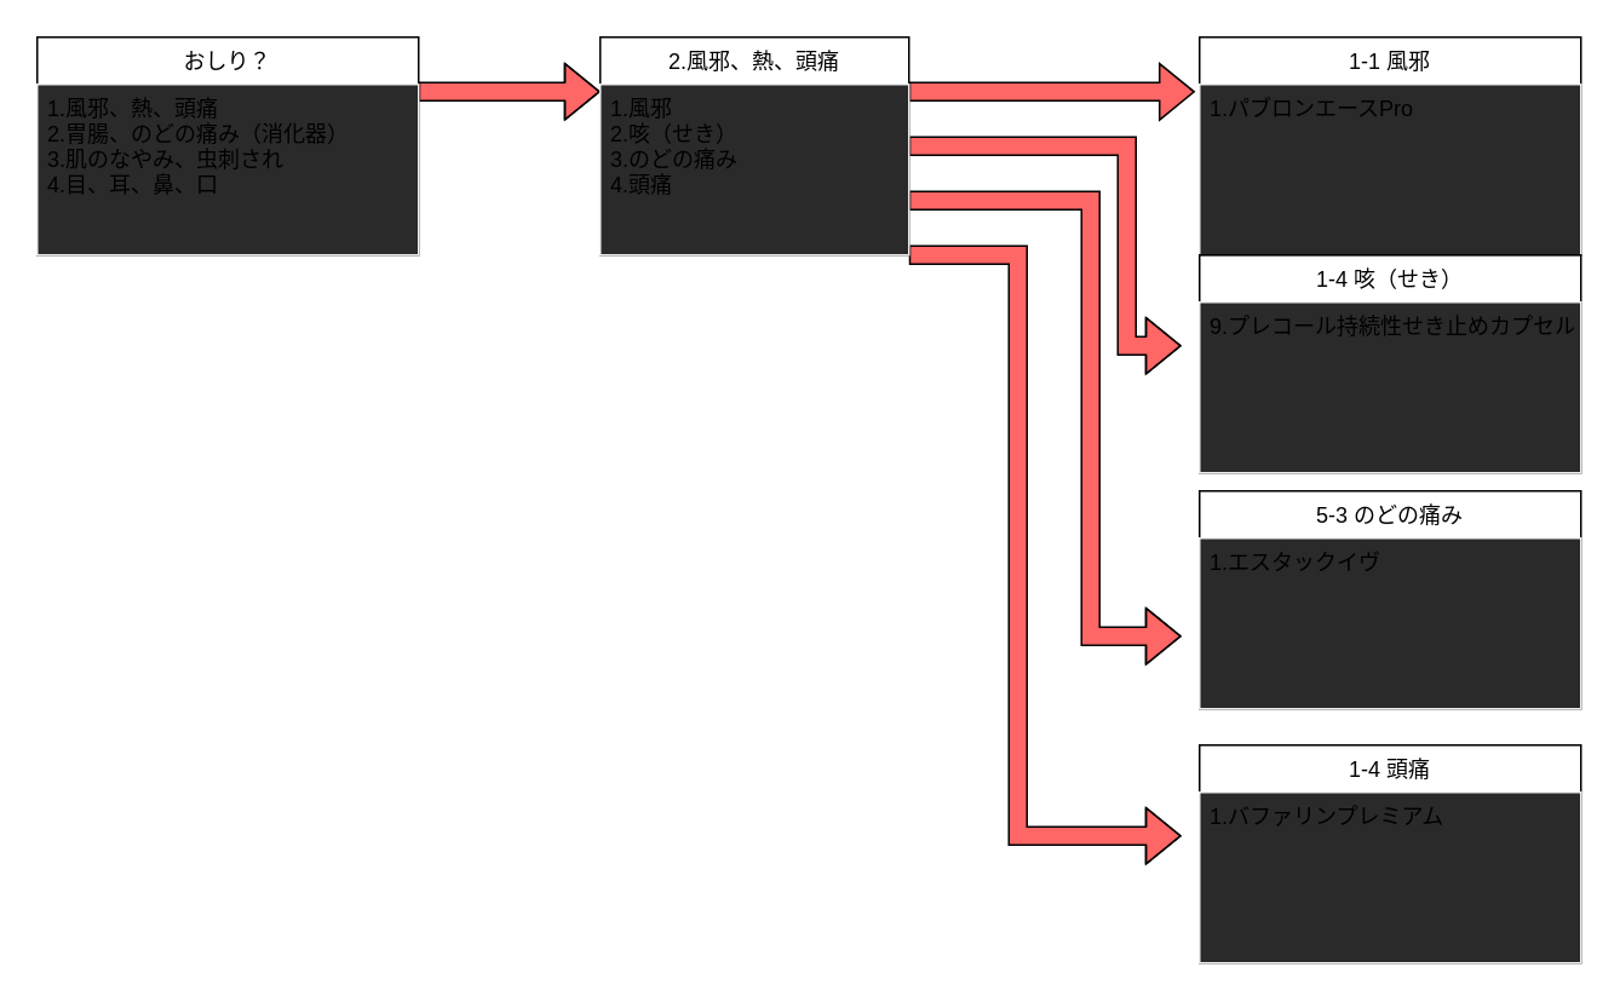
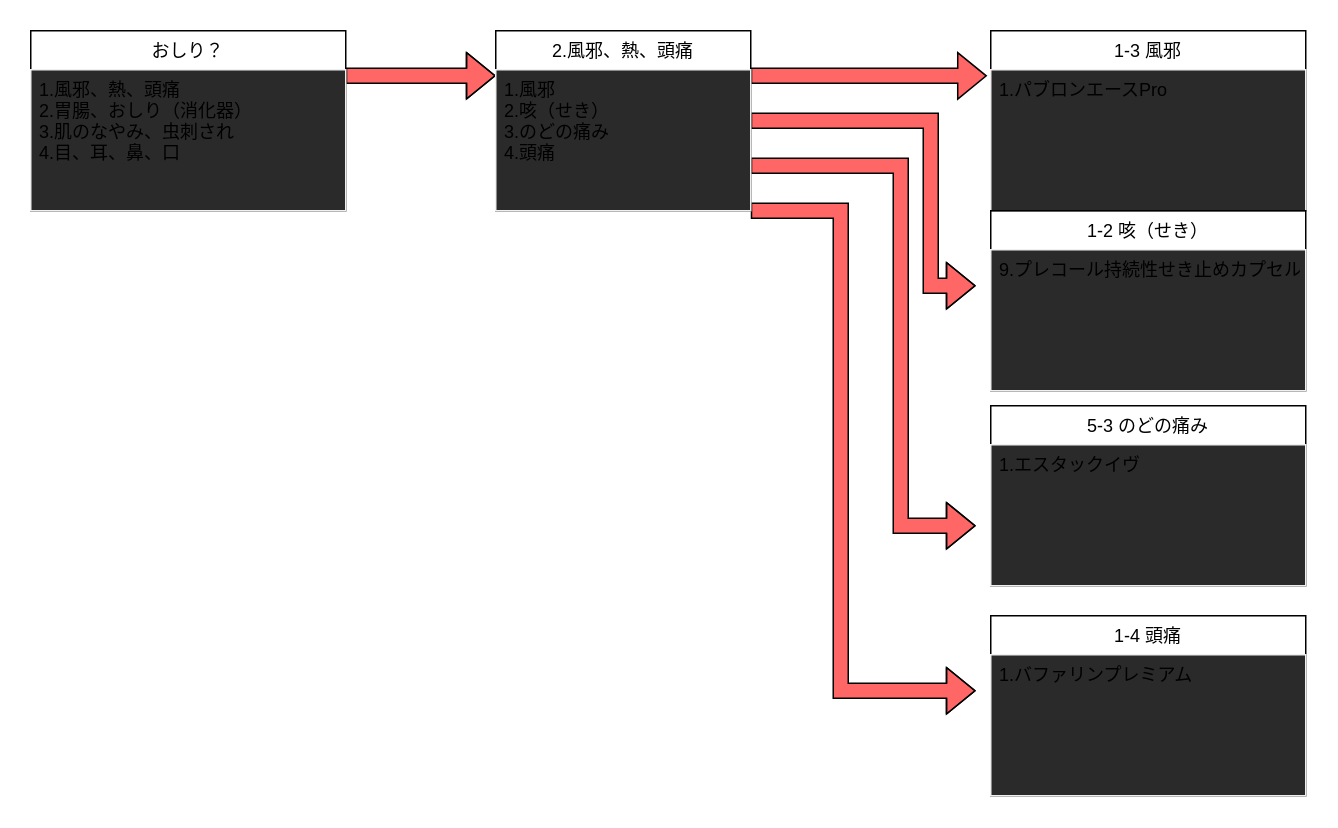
  <mxCell id="0" />
  <mxCell id="1" parent="0" />
  <mxCell id="2" style="edgeStyle=orthogonalEdgeStyle;shape=flexArrow;rounded=0;orthogonalLoop=1;jettySize=auto;html=1;exitX=1;exitY=0.25;exitDx=0;exitDy=0;fillColor=#FF6666;" parent="1" source="3" edge="1"><mxGeometry relative="1" as="geometry"><mxPoint x="330" y="50" as="targetPoint" /></mxGeometry></mxCell>
  <mxCell id="3" value="おしり？" style="swimlane;fontStyle=0;childLayout=stackLayout;horizontal=1;startSize=26;fillColor=none;horizontalStack=0;resizeParent=1;resizeParentMax=0;resizeLast=0;collapsible=1;marginBottom=0;" parent="1" vertex="1"><mxGeometry x="20" y="20" width="210" height="120" as="geometry"><mxRectangle x="110" y="40" width="60" height="26" as="alternateBounds" /></mxGeometry></mxCell>
- <mxCell id="4" value="1.風邪、熱、頭痛&#10;2.胃腸、のどの痛み（消化器）&#10;3.肌のなやみ、虫刺され&#10;4.目、耳、鼻、口" style="text;align=left;verticalAlign=top;spacingLeft=4;spacingRight=4;overflow=hidden;rotatable=0;points=[[0,0.5],[1,0.5]];portConstraint=eastwest;rounded=0;fillColor=#2a2a2a;strokeColor=#f0f0f0;" parent="3" vertex="1"><mxGeometry y="26" width="210" height="94" as="geometry" /></mxCell>
+ <mxCell id="4" value="1.風邪、熱、頭痛&#10;2.胃腸、おしり（消化器）&#10;3.肌のなやみ、虫刺され&#10;4.目、耳、鼻、口" style="text;align=left;verticalAlign=top;spacingLeft=4;spacingRight=4;overflow=hidden;rotatable=0;points=[[0,0.5],[1,0.5]];portConstraint=eastwest;rounded=0;fillColor=#2a2a2a;strokeColor=#f0f0f0;" parent="3" vertex="1"><mxGeometry y="26" width="210" height="94" as="geometry" /></mxCell>
  <mxCell id="5" style="edgeStyle=orthogonalEdgeStyle;shape=flexArrow;rounded=0;orthogonalLoop=1;jettySize=auto;html=1;exitX=1;exitY=0.25;exitDx=0;exitDy=0;entryX=-0.012;entryY=0.043;entryDx=0;entryDy=0;entryPerimeter=0;fillColor=#FF6666;" parent="1" source="9" target="12" edge="1"><mxGeometry relative="1" as="geometry" /></mxCell>
  <mxCell id="6" style="edgeStyle=orthogonalEdgeStyle;shape=flexArrow;rounded=0;orthogonalLoop=1;jettySize=auto;html=1;exitX=1;exitY=0.5;exitDx=0;exitDy=0;fillColor=#FF6666;" parent="1" source="9" edge="1"><mxGeometry relative="1" as="geometry"><mxPoint x="650" y="190" as="targetPoint" /><Array as="points"><mxPoint x="620" y="80" /><mxPoint x="620" y="190" /></Array></mxGeometry></mxCell>
  <mxCell id="7" style="edgeStyle=orthogonalEdgeStyle;shape=flexArrow;rounded=0;orthogonalLoop=1;jettySize=auto;html=1;exitX=1;exitY=0.75;exitDx=0;exitDy=0;fillColor=#FF6666;" parent="1" source="9" edge="1"><mxGeometry relative="1" as="geometry"><mxPoint x="650" y="350" as="targetPoint" /><Array as="points"><mxPoint x="600" y="110" /><mxPoint x="600" y="350" /></Array></mxGeometry></mxCell>
  <mxCell id="8" style="edgeStyle=orthogonalEdgeStyle;shape=flexArrow;rounded=0;orthogonalLoop=1;jettySize=auto;html=1;exitX=1;exitY=1;exitDx=0;exitDy=0;fillColor=#FF6666;" parent="1" source="9" edge="1"><mxGeometry relative="1" as="geometry"><mxPoint x="650" y="460" as="targetPoint" /><Array as="points"><mxPoint x="560" y="140" /><mxPoint x="560" y="460" /><mxPoint x="650" y="460" /></Array></mxGeometry></mxCell>
  <mxCell id="9" value="2.風邪、熱、頭痛" style="swimlane;fontStyle=0;childLayout=stackLayout;horizontal=1;startSize=26;fillColor=none;horizontalStack=0;resizeParent=1;resizeParentMax=0;resizeLast=0;collapsible=1;marginBottom=0;" parent="1" vertex="1"><mxGeometry x="330" y="20" width="170" height="120" as="geometry"><mxRectangle x="10" y="40" width="60" height="26" as="alternateBounds" /></mxGeometry></mxCell>
  <mxCell id="10" value="1.風邪&#10;2.咳（せき）&#10;3.のどの痛み&#10;4.頭痛" style="text;align=left;verticalAlign=top;spacingLeft=4;spacingRight=4;overflow=hidden;rotatable=0;points=[[0,0.5],[1,0.5]];portConstraint=eastwest;rounded=0;fillColor=#2a2a2a;strokeColor=#f0f0f0;" parent="9" vertex="1"><mxGeometry y="26" width="170" height="94" as="geometry" /></mxCell>
- <mxCell id="11" value="1-1 風邪" style="swimlane;fontStyle=0;childLayout=stackLayout;horizontal=1;startSize=26;fillColor=none;horizontalStack=0;resizeParent=1;resizeParentMax=0;resizeLast=0;collapsible=1;marginBottom=0;" parent="1" vertex="1"><mxGeometry x="660" y="20" width="210" height="120" as="geometry"><mxRectangle x="10" y="40" width="60" height="26" as="alternateBounds" /></mxGeometry></mxCell>
+ <mxCell id="11" value="1-3 風邪" style="swimlane;fontStyle=0;childLayout=stackLayout;horizontal=1;startSize=26;fillColor=none;horizontalStack=0;resizeParent=1;resizeParentMax=0;resizeLast=0;collapsible=1;marginBottom=0;" parent="1" vertex="1"><mxGeometry x="660" y="20" width="210" height="120" as="geometry"><mxRectangle x="10" y="40" width="60" height="26" as="alternateBounds" /></mxGeometry></mxCell>
  <mxCell id="12" value="1.パブロンエースPro&#10;" style="text;align=left;verticalAlign=top;spacingLeft=4;spacingRight=4;overflow=hidden;rotatable=0;points=[[0,0.5],[1,0.5]];portConstraint=eastwest;rounded=0;fillColor=#2a2a2a;strokeColor=#f0f0f0;" parent="11" vertex="1"><mxGeometry y="26" width="210" height="94" as="geometry" /></mxCell>
- <mxCell id="13" value="1-4 咳（せき）" style="swimlane;fontStyle=0;childLayout=stackLayout;horizontal=1;startSize=26;fillColor=none;horizontalStack=0;resizeParent=1;resizeParentMax=0;resizeLast=0;collapsible=1;marginBottom=0;" parent="1" vertex="1"><mxGeometry x="660" y="140" width="210" height="120" as="geometry"><mxRectangle x="10" y="40" width="60" height="26" as="alternateBounds" /></mxGeometry></mxCell>
+ <mxCell id="13" value="1-2 咳（せき）" style="swimlane;fontStyle=0;childLayout=stackLayout;horizontal=1;startSize=26;fillColor=none;horizontalStack=0;resizeParent=1;resizeParentMax=0;resizeLast=0;collapsible=1;marginBottom=0;" parent="1" vertex="1"><mxGeometry x="660" y="140" width="210" height="120" as="geometry"><mxRectangle x="10" y="40" width="60" height="26" as="alternateBounds" /></mxGeometry></mxCell>
  <mxCell id="14" value="9.プレコール持続性せき止めカプセル&#10;" style="text;align=left;verticalAlign=top;spacingLeft=4;spacingRight=4;overflow=hidden;rotatable=0;points=[[0,0.5],[1,0.5]];portConstraint=eastwest;rounded=0;fillColor=#2a2a2a;strokeColor=#f0f0f0;" parent="13" vertex="1"><mxGeometry y="26" width="210" height="94" as="geometry" /></mxCell>
  <mxCell id="15" value="5-3 のどの痛み" style="swimlane;fontStyle=0;childLayout=stackLayout;horizontal=1;startSize=26;fillColor=none;horizontalStack=0;resizeParent=1;resizeParentMax=0;resizeLast=0;collapsible=1;marginBottom=0;" parent="1" vertex="1"><mxGeometry x="660" y="270" width="210" height="120" as="geometry"><mxRectangle x="10" y="40" width="60" height="26" as="alternateBounds" /></mxGeometry></mxCell>
  <mxCell id="16" value="1.エスタックイヴ&#10;" style="text;align=left;verticalAlign=top;spacingLeft=4;spacingRight=4;overflow=hidden;rotatable=0;points=[[0,0.5],[1,0.5]];portConstraint=eastwest;rounded=0;fillColor=#2a2a2a;strokeColor=#f0f0f0;" parent="15" vertex="1"><mxGeometry y="26" width="210" height="94" as="geometry" /></mxCell>
  <mxCell id="17" value="1-4 頭痛" style="swimlane;fontStyle=0;childLayout=stackLayout;horizontal=1;startSize=26;fillColor=none;horizontalStack=0;resizeParent=1;resizeParentMax=0;resizeLast=0;collapsible=1;marginBottom=0;" parent="1" vertex="1"><mxGeometry x="660" y="410" width="210" height="120" as="geometry"><mxRectangle x="10" y="40" width="60" height="26" as="alternateBounds" /></mxGeometry></mxCell>
  <mxCell id="18" value="1.バファリンプレミアム" style="text;align=left;verticalAlign=top;spacingLeft=4;spacingRight=4;overflow=hidden;rotatable=0;points=[[0,0.5],[1,0.5]];portConstraint=eastwest;rounded=0;fillColor=#2a2a2a;strokeColor=#f0f0f0;" parent="17" vertex="1"><mxGeometry y="26" width="210" height="94" as="geometry" /></mxCell>
